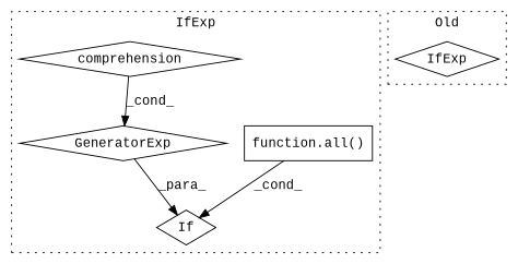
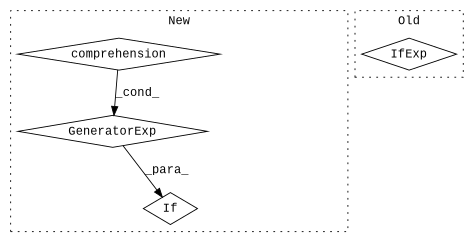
  digraph {
    fontname="Liberation Mono"
    node [fontname="Liberation Mono" l=3 shape=diamond]
    edge [fontname="Liberation Mono"]
-   n1 [a=75 l="4,50" label="function.all()" s="5312,5317" shape=box]
    n2 [a=45 label=comprehension s=5332]
    n3 [a=55 l=1 label=GeneratorExp s=5316]
    n4 [a=96 label=If s=5309]
    n5 [a=51 l="4,6" label=IfExp s="5665,5682"]
    subgraph cluster_1 {
-     label=IfExp
+     label=New
      style=dotted
-     n1
      n2
      n3
      n4
    }
    subgraph cluster_2 {
      label=Old
      style=dotted
      n5
    }
-   n1 -> n4 [label=_cond_]
    n2 -> n3 [label=_cond_]
    n3 -> n4 [label=_para_]
  }
